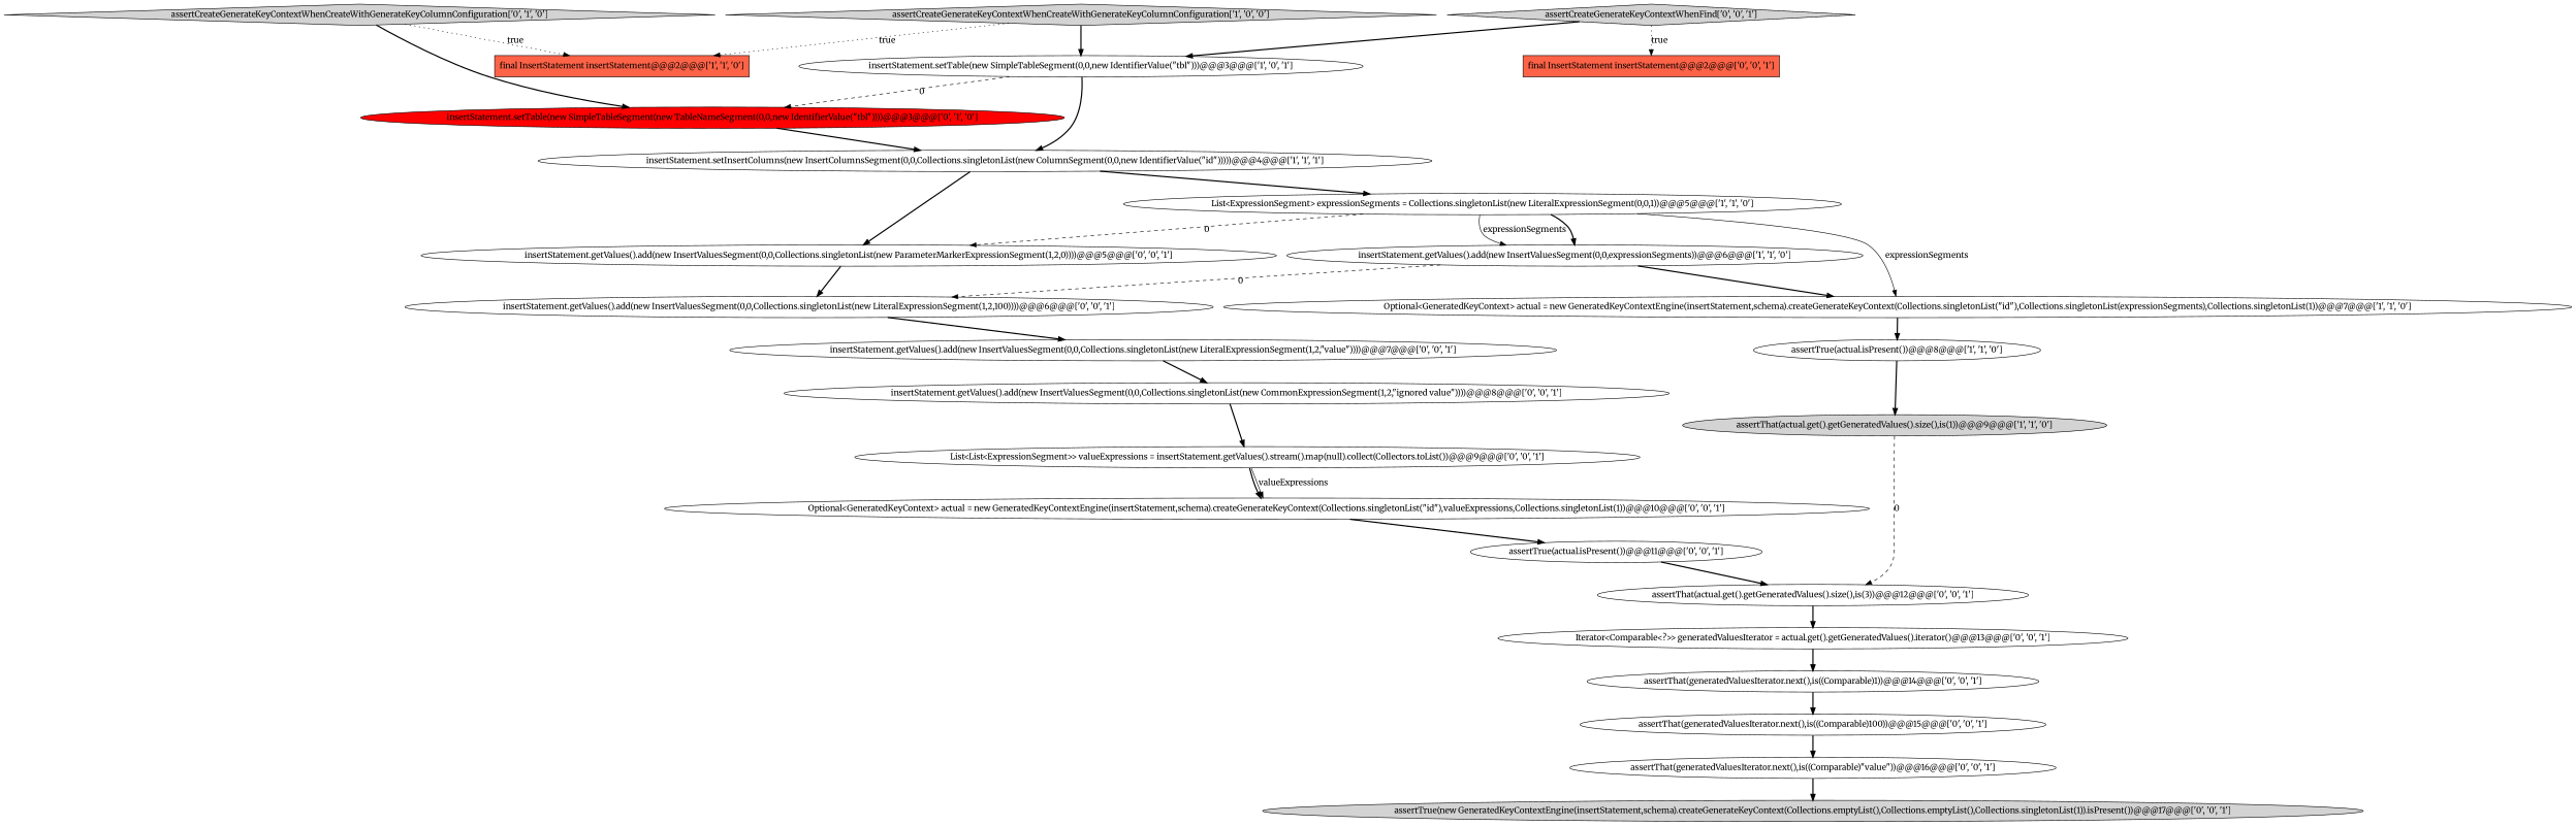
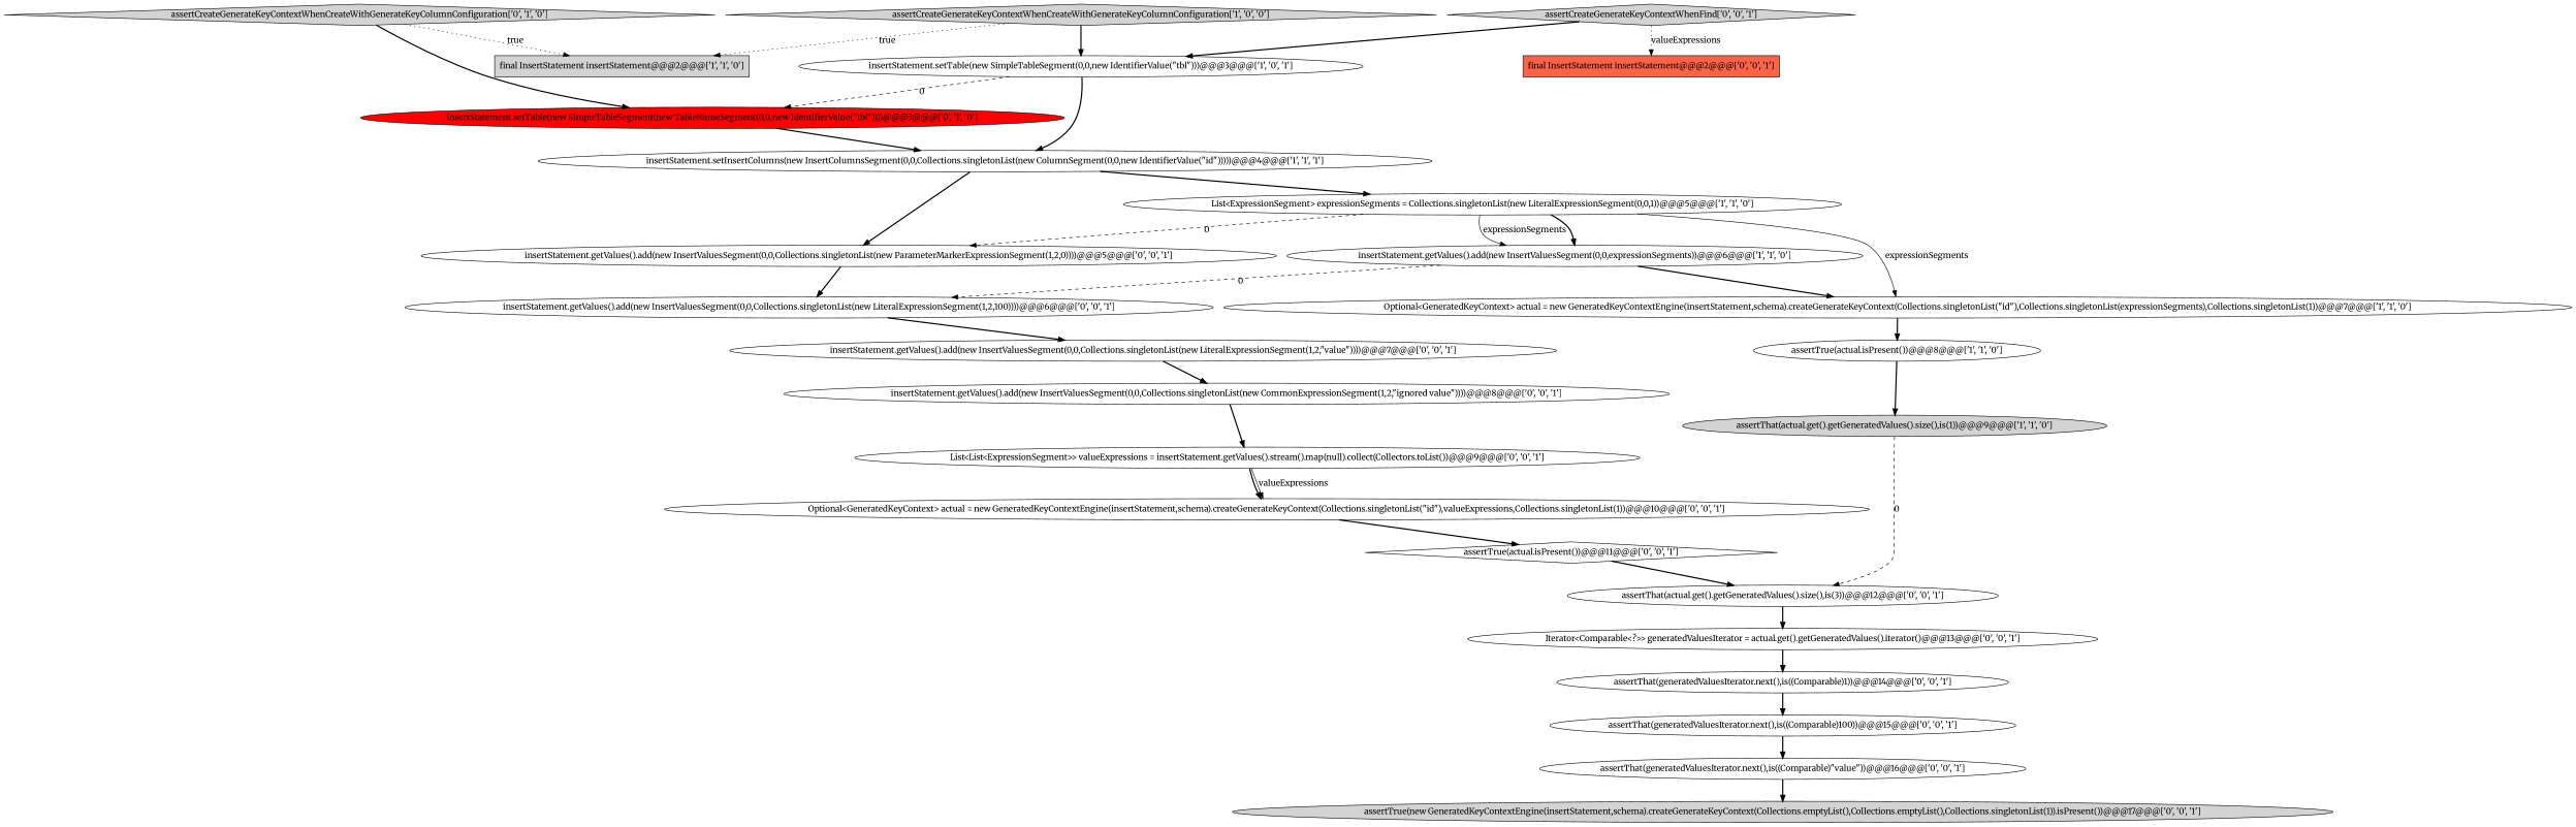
  digraph {
    fontname=Merriweather
    node [fillcolor=white fontname=Merriweather shape=ellipse style=filled]
    edge [fontname=Merriweather style=bold]
    n1 [label="insertStatement.setTable(new SimpleTableSegment(0,0,new IdentifierValue(\"tbl\")))@@@3@@@['1', '0', '1']"]
    n2 [fillcolor=red label="insertStatement.setTable(new SimpleTableSegment(new TableNameSegment(0,0,new IdentifierValue(\"tbl\"))))@@@3@@@['0', '1', '0']"]
    n3 [label="insertStatement.setInsertColumns(new InsertColumnsSegment(0,0,Collections.singletonList(new ColumnSegment(0,0,new IdentifierValue(\"id\")))))@@@4@@@['1', '1', '1']"]
    n4 [label="insertStatement.getValues().add(new InsertValuesSegment(0,0,Collections.singletonList(new ParameterMarkerExpressionSegment(1,2,0))))@@@5@@@['0', '0', '1']"]
    n5 [label="List<ExpressionSegment> expressionSegments = Collections.singletonList(new LiteralExpressionSegment(0,0,1))@@@5@@@['1', '1', '0']"]
    n6 [label="insertStatement.getValues().add(new InsertValuesSegment(0,0,Collections.singletonList(new LiteralExpressionSegment(1,2,100))))@@@6@@@['0', '0', '1']"]
    n7 [label="insertStatement.getValues().add(new InsertValuesSegment(0,0,Collections.singletonList(new LiteralExpressionSegment(1,2,\"value\"))))@@@7@@@['0', '0', '1']"]
    n8 [fillcolor=lightgray label="assertTrue(new GeneratedKeyContextEngine(insertStatement,schema).createGenerateKeyContext(Collections.emptyList(),Collections.emptyList(),Collections.singletonList(1)).isPresent())@@@17@@@['0', '0', '1']"]
    n9 [fillcolor=lightgray label="assertCreateGenerateKeyContextWhenCreateWithGenerateKeyColumnConfiguration['1', '0', '0']" shape=diamond]
-   n10 [fillcolor=tomato label="final InsertStatement insertStatement@@@2@@@['1', '1', '0']" shape=box]
+   n10 [fillcolor=lightgray label="final InsertStatement insertStatement@@@2@@@['1', '1', '0']" shape=box]
    n11 [label="assertTrue(actual.isPresent())@@@8@@@['1', '1', '0']"]
    n12 [fillcolor=lightgray label="assertThat(actual.get().getGeneratedValues().size(),is(1))@@@9@@@['1', '1', '0']"]
    n13 [label="assertThat(actual.get().getGeneratedValues().size(),is(3))@@@12@@@['0', '0', '1']"]
-   n14 [label="assertTrue(actual.isPresent())@@@11@@@['0', '0', '1']"]
+   n14 [label="assertTrue(actual.isPresent())@@@11@@@['0', '0', '1']" shape=diamond]
    n15 [label="Iterator<Comparable<?>> generatedValuesIterator = actual.get().getGeneratedValues().iterator()@@@13@@@['0', '0', '1']"]
    n16 [label="assertThat(generatedValuesIterator.next(),is((Comparable)100))@@@15@@@['0', '0', '1']"]
    n17 [label="assertThat(generatedValuesIterator.next(),is((Comparable)\"value\"))@@@16@@@['0', '0', '1']"]
    n18 [fillcolor=lightgray label="assertCreateGenerateKeyContextWhenFind['0', '0', '1']" shape=diamond]
    n19 [fillcolor=tomato label="final InsertStatement insertStatement@@@2@@@['0', '0', '1']" shape=box]
    n20 [label="insertStatement.getValues().add(new InsertValuesSegment(0,0,Collections.singletonList(new CommonExpressionSegment(1,2,\"ignored value\"))))@@@8@@@['0', '0', '1']"]
    n21 [label="assertThat(generatedValuesIterator.next(),is((Comparable)1))@@@14@@@['0', '0', '1']"]
    n22 [fillcolor=lightgray label="assertCreateGenerateKeyContextWhenCreateWithGenerateKeyColumnConfiguration['0', '1', '0']" shape=diamond]
    n23 [label="List<List<ExpressionSegment>> valueExpressions = insertStatement.getValues().stream().map(null).collect(Collectors.toList())@@@9@@@['0', '0', '1']"]
    n24 [label="Optional<GeneratedKeyContext> actual = new GeneratedKeyContextEngine(insertStatement,schema).createGenerateKeyContext(Collections.singletonList(\"id\"),valueExpressions,Collections.singletonList(1))@@@10@@@['0', '0', '1']"]
    n25 [label="Optional<GeneratedKeyContext> actual = new GeneratedKeyContextEngine(insertStatement,schema).createGenerateKeyContext(Collections.singletonList(\"id\"),Collections.singletonList(expressionSegments),Collections.singletonList(1))@@@7@@@['1', '1', '0']"]
    n26 [label="insertStatement.getValues().add(new InsertValuesSegment(0,0,expressionSegments))@@@6@@@['1', '1', '0']"]
    n1 -> n2 [label=0 style=dashed]
    n1 -> n3
    n2 -> n3
    n3 -> n4
    n3 -> n5
    n4 -> n6
    n5 -> n4 [label=0 style=dashed]
    n5 -> n25 [label=expressionSegments style=solid]
    n5 -> n26 [label=expressionSegments style=solid]
    n5 -> n26
    n6 -> n7
    n7 -> n20
    n9 -> n1
    n9 -> n10 [label=true style=dotted]
    n11 -> n12
    n12 -> n13 [label=0 style=dashed]
    n13 -> n15
    n14 -> n13
    n15 -> n21
    n16 -> n17
    n17 -> n8
    n18 -> n1
-   n18 -> n19 [label=true style=dotted]
+   n18 -> n19 [label=valueExpressions style=dotted]
    n20 -> n23
    n21 -> n16
    n22 -> n2
    n22 -> n10 [label=true style=dotted]
    n23 -> n24
    n23 -> n24 [label=valueExpressions style=solid]
    n24 -> n14
    n25 -> n11
    n26 -> n6 [label=0 style=dashed]
    n26 -> n25
  }
